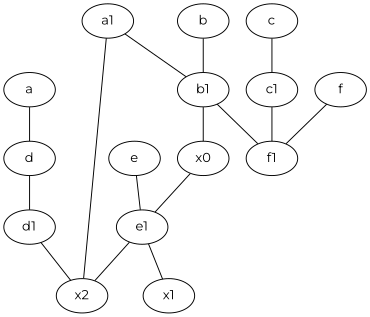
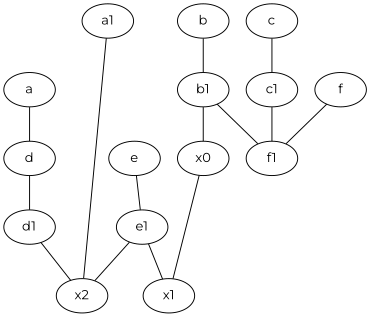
  graph {
    fontname=Montserrat
    node [fontname=Montserrat labelfontsize=50]
    edge [fontname=Montserrat]
    c1
    f1
    d
    d1
    x2
    e
    e1
    x1
    b
    b1
    x0
    a
    a1
    c
    f
    c1 -- f1
    d -- d1
    d1 -- x2
    e -- e1
    e1 -- x2
    e1 -- x1
    b -- b1
    b1 -- f1
    b1 -- x0
-   x0 -- e1
+   x0 -- x1
    a -- d
    a1 -- x2
-   a1 -- b1
    c -- c1
    f -- f1
  }
